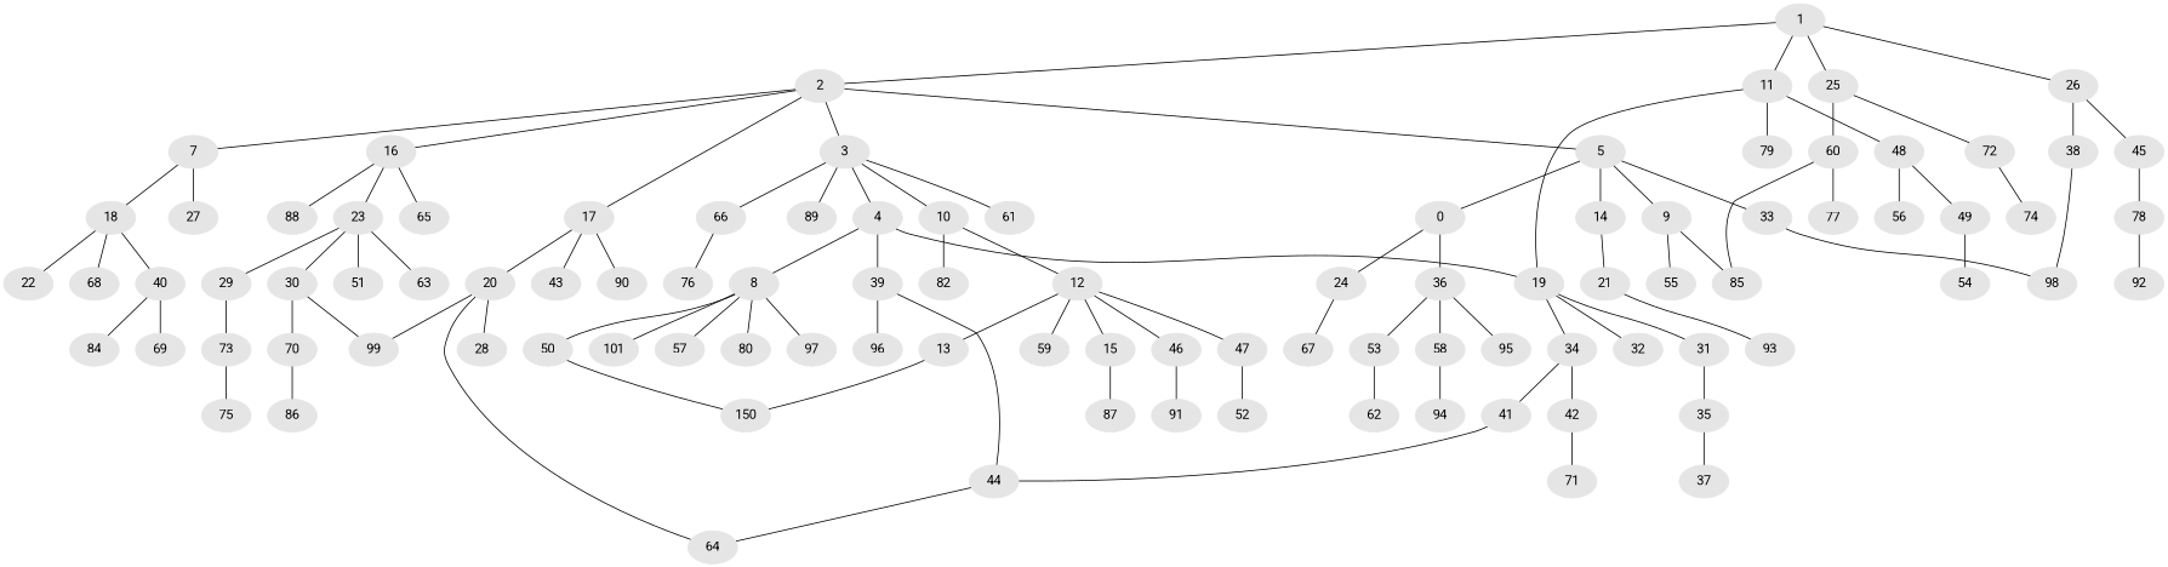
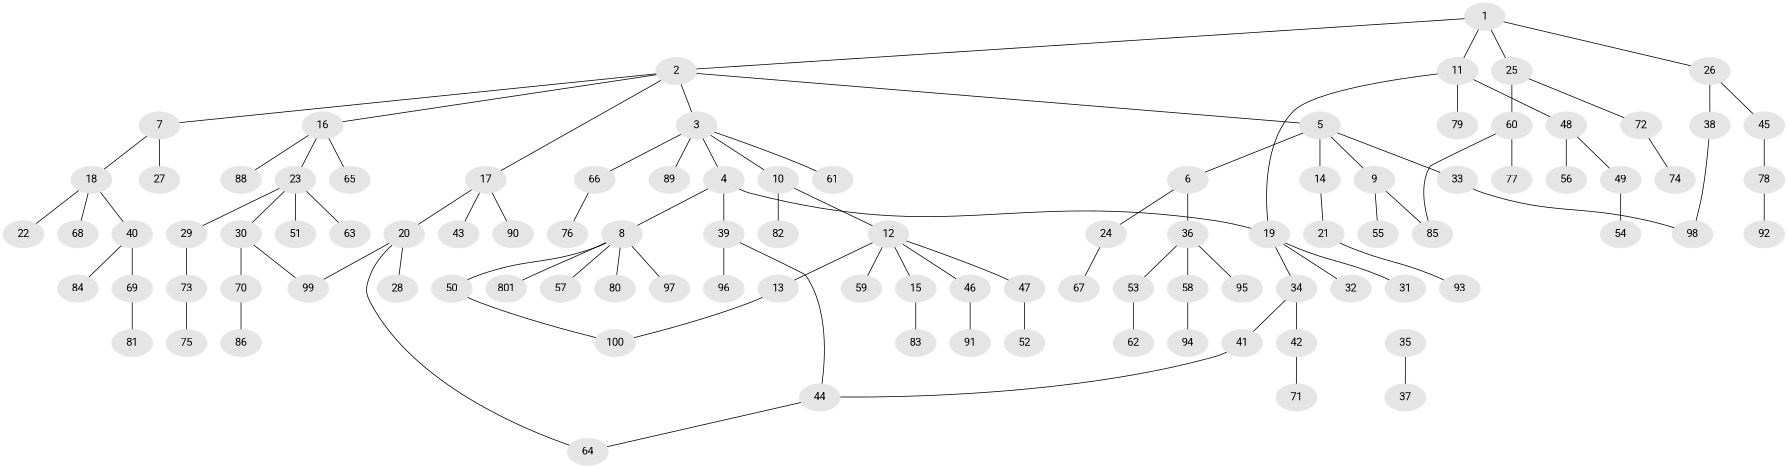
  graph {
    fontname=Roboto
    node [color=gray90 fontname=Roboto style=filled]
    edge [fontname=Roboto]
    1
    2
    11
    25
    26
    3
    5
    7
    16
    17
    19
    48
    79
    60
    72
    38
    45
    4
    10
    61
    66
    89
-   6 [label=0]
+   6
    9
    14
    33
    18
    27
    23
    65
    88
    20
    43
    90
    8
    39
    12
    82
    76
    50
    57
    80
    97
-   101
+   101 [label=801]
    31
    32
    34
    44
    96
    24
    36
    55
    85
    21
    98
    67
    53
    58
    95
    22
    68
    40
-   100 [label=150]
+   100
    13
    15
    46
    47
    59
    49
    56
-   83 [label=87]
+   83
    91
    52
    93
    29
    30
    51
    63
    28
    64
    99
    35
    41
    42
    69
    84
    73
    70
    77
    74
    78
    75
    86
    37
    71
    62
    94
+   81
    92
    54
    1 -- 2
    1 -- 11
    1 -- 25
    1 -- 26
    2 -- 3
    2 -- 5
    2 -- 7
    2 -- 16
    2 -- 17
    11 -- 19
    11 -- 48
    11 -- 79
    25 -- 60
    25 -- 72
    26 -- 38
    26 -- 45
    3 -- 4
    3 -- 10
    3 -- 61
    3 -- 66
    3 -- 89
    5 -- 6
    5 -- 9
    5 -- 14
    5 -- 33
    7 -- 18
    7 -- 27
    16 -- 23
    16 -- 65
    16 -- 88
    17 -- 20
    17 -- 43
    17 -- 90
    19 -- 31
    19 -- 32
    19 -- 34
    48 -- 49
    48 -- 56
    60 -- 85
    60 -- 77
    72 -- 74
    38 -- 98
    45 -- 78
    4 -- 19
    4 -- 8
    4 -- 39
    10 -- 12
    10 -- 82
    66 -- 76
    6 -- 24
    6 -- 36
    9 -- 55
    9 -- 85
    14 -- 21
    33 -- 98
    18 -- 22
    18 -- 68
    18 -- 40
    23 -- 29
    23 -- 30
    23 -- 51
    23 -- 63
    20 -- 28
    20 -- 64
    20 -- 99
    8 -- 50
    8 -- 57
    8 -- 80
    8 -- 97
    8 -- 101
    39 -- 44
    39 -- 96
    12 -- 13
    12 -- 15
    12 -- 46
    12 -- 47
    12 -- 59
    50 -- 100
-   31 -- 35
    34 -- 41
    34 -- 42
    44 -- 64
    24 -- 67
    36 -- 53
    36 -- 58
    36 -- 95
    21 -- 93
    53 -- 62
    58 -- 94
    40 -- 69
    40 -- 84
    13 -- 100
    15 -- 83
    46 -- 91
    47 -- 52
    49 -- 54
    29 -- 73
    30 -- 99
    30 -- 70
    35 -- 37
    41 -- 44
    42 -- 71
+   69 -- 81
    73 -- 75
    70 -- 86
    78 -- 92
  }
